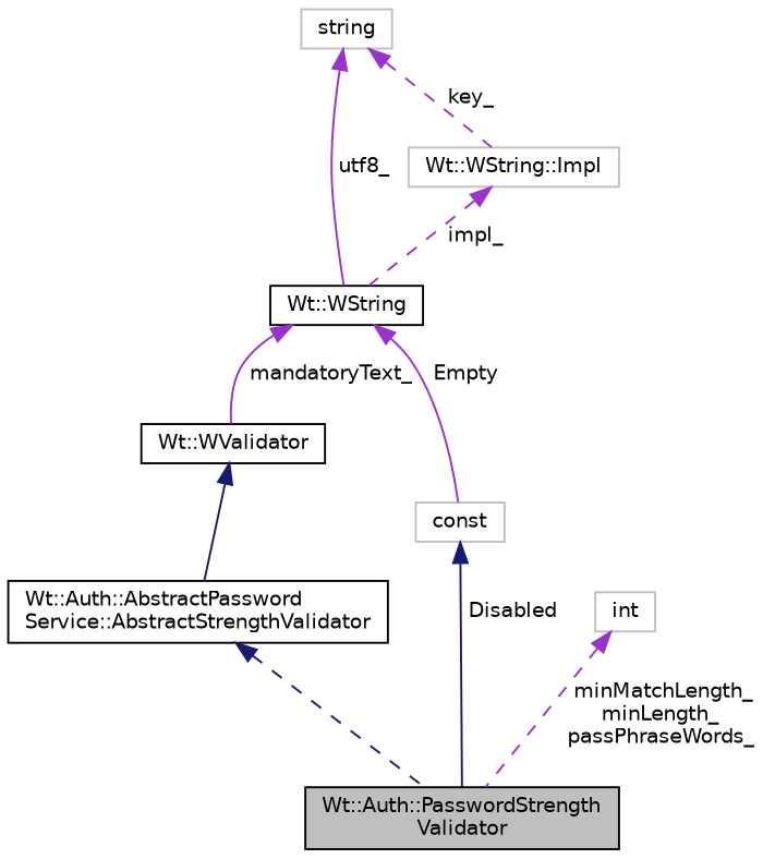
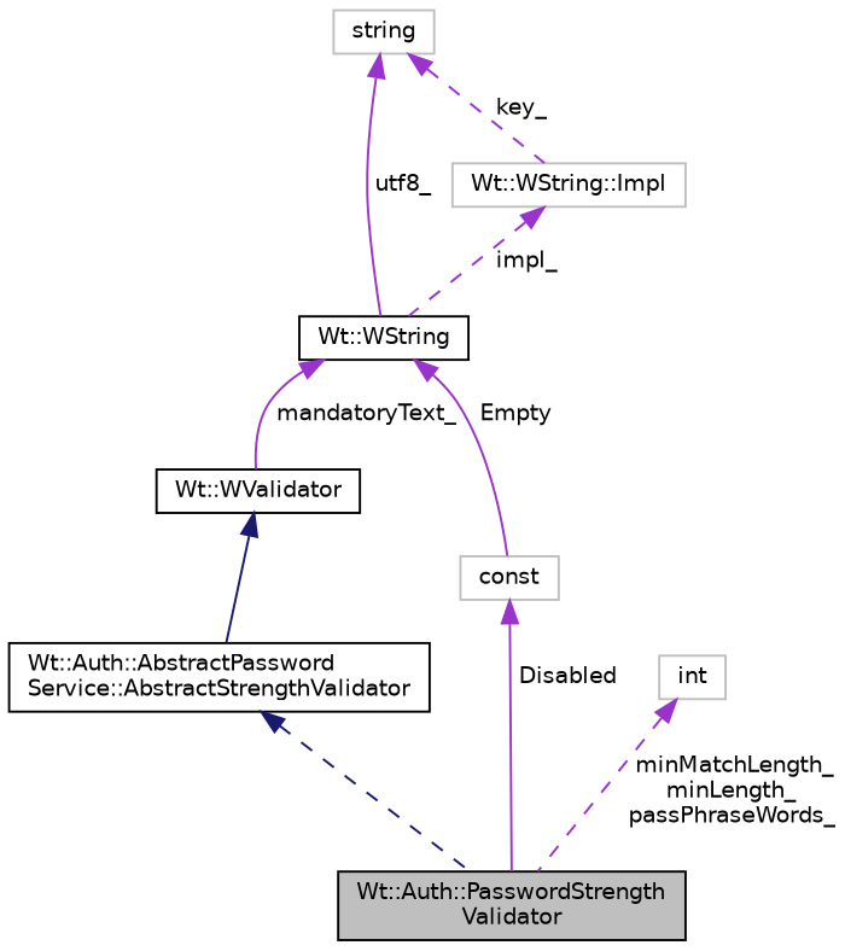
  digraph {
    node [color=black fillcolor=white fontname=Helvetica fontsize=10 shape=record style=filled]
    edge [color=darkorchid3 dir=back fontname=Helvetica fontsize=10 labelfontname=Helvetica labelfontsize=10 style=solid]
    n1 [fillcolor=grey75 fontcolor=black height=0.2 label="Wt::Auth::PasswordStrength\lValidator" width=0.4]
    n2 [height=0.2 label="Wt::Auth::AbstractPassword\lService::AbstractStrengthValidator" width=0.4]
    n3 [height=0.2 label="Wt::WValidator" width=0.4]
    n4 [height=0.2 label="Wt::WString" width=0.4]
    n5 [color=grey75 height=0.2 label=const width=0.4]
    n6 [color=grey75 height=0.2 label="Wt::WString::Impl" width=0.4]
    n7 [color=grey75 height=0.2 label=string width=0.4]
    n8 [color=grey75 height=0.2 label=int width=0.4]
    n2 -> n1 [color=midnightblue style=dashed]
    n3 -> n2 [color=midnightblue]
    n4 -> n3 [label=" mandatoryText_"]
    n4 -> n5 [label=" Empty"]
-   n5 -> n1 [color=midnightblue label=" Disabled"]
+   n5 -> n1 [label=" Disabled"]
    n6 -> n4 [label=" impl_" style=dashed]
    n7 -> n4 [label=" utf8_"]
    n7 -> n6 [label=" key_" style=dashed]
    n8 -> n1 [label=" minMatchLength_\nminLength_\npassPhraseWords_" style=dashed]
  }
